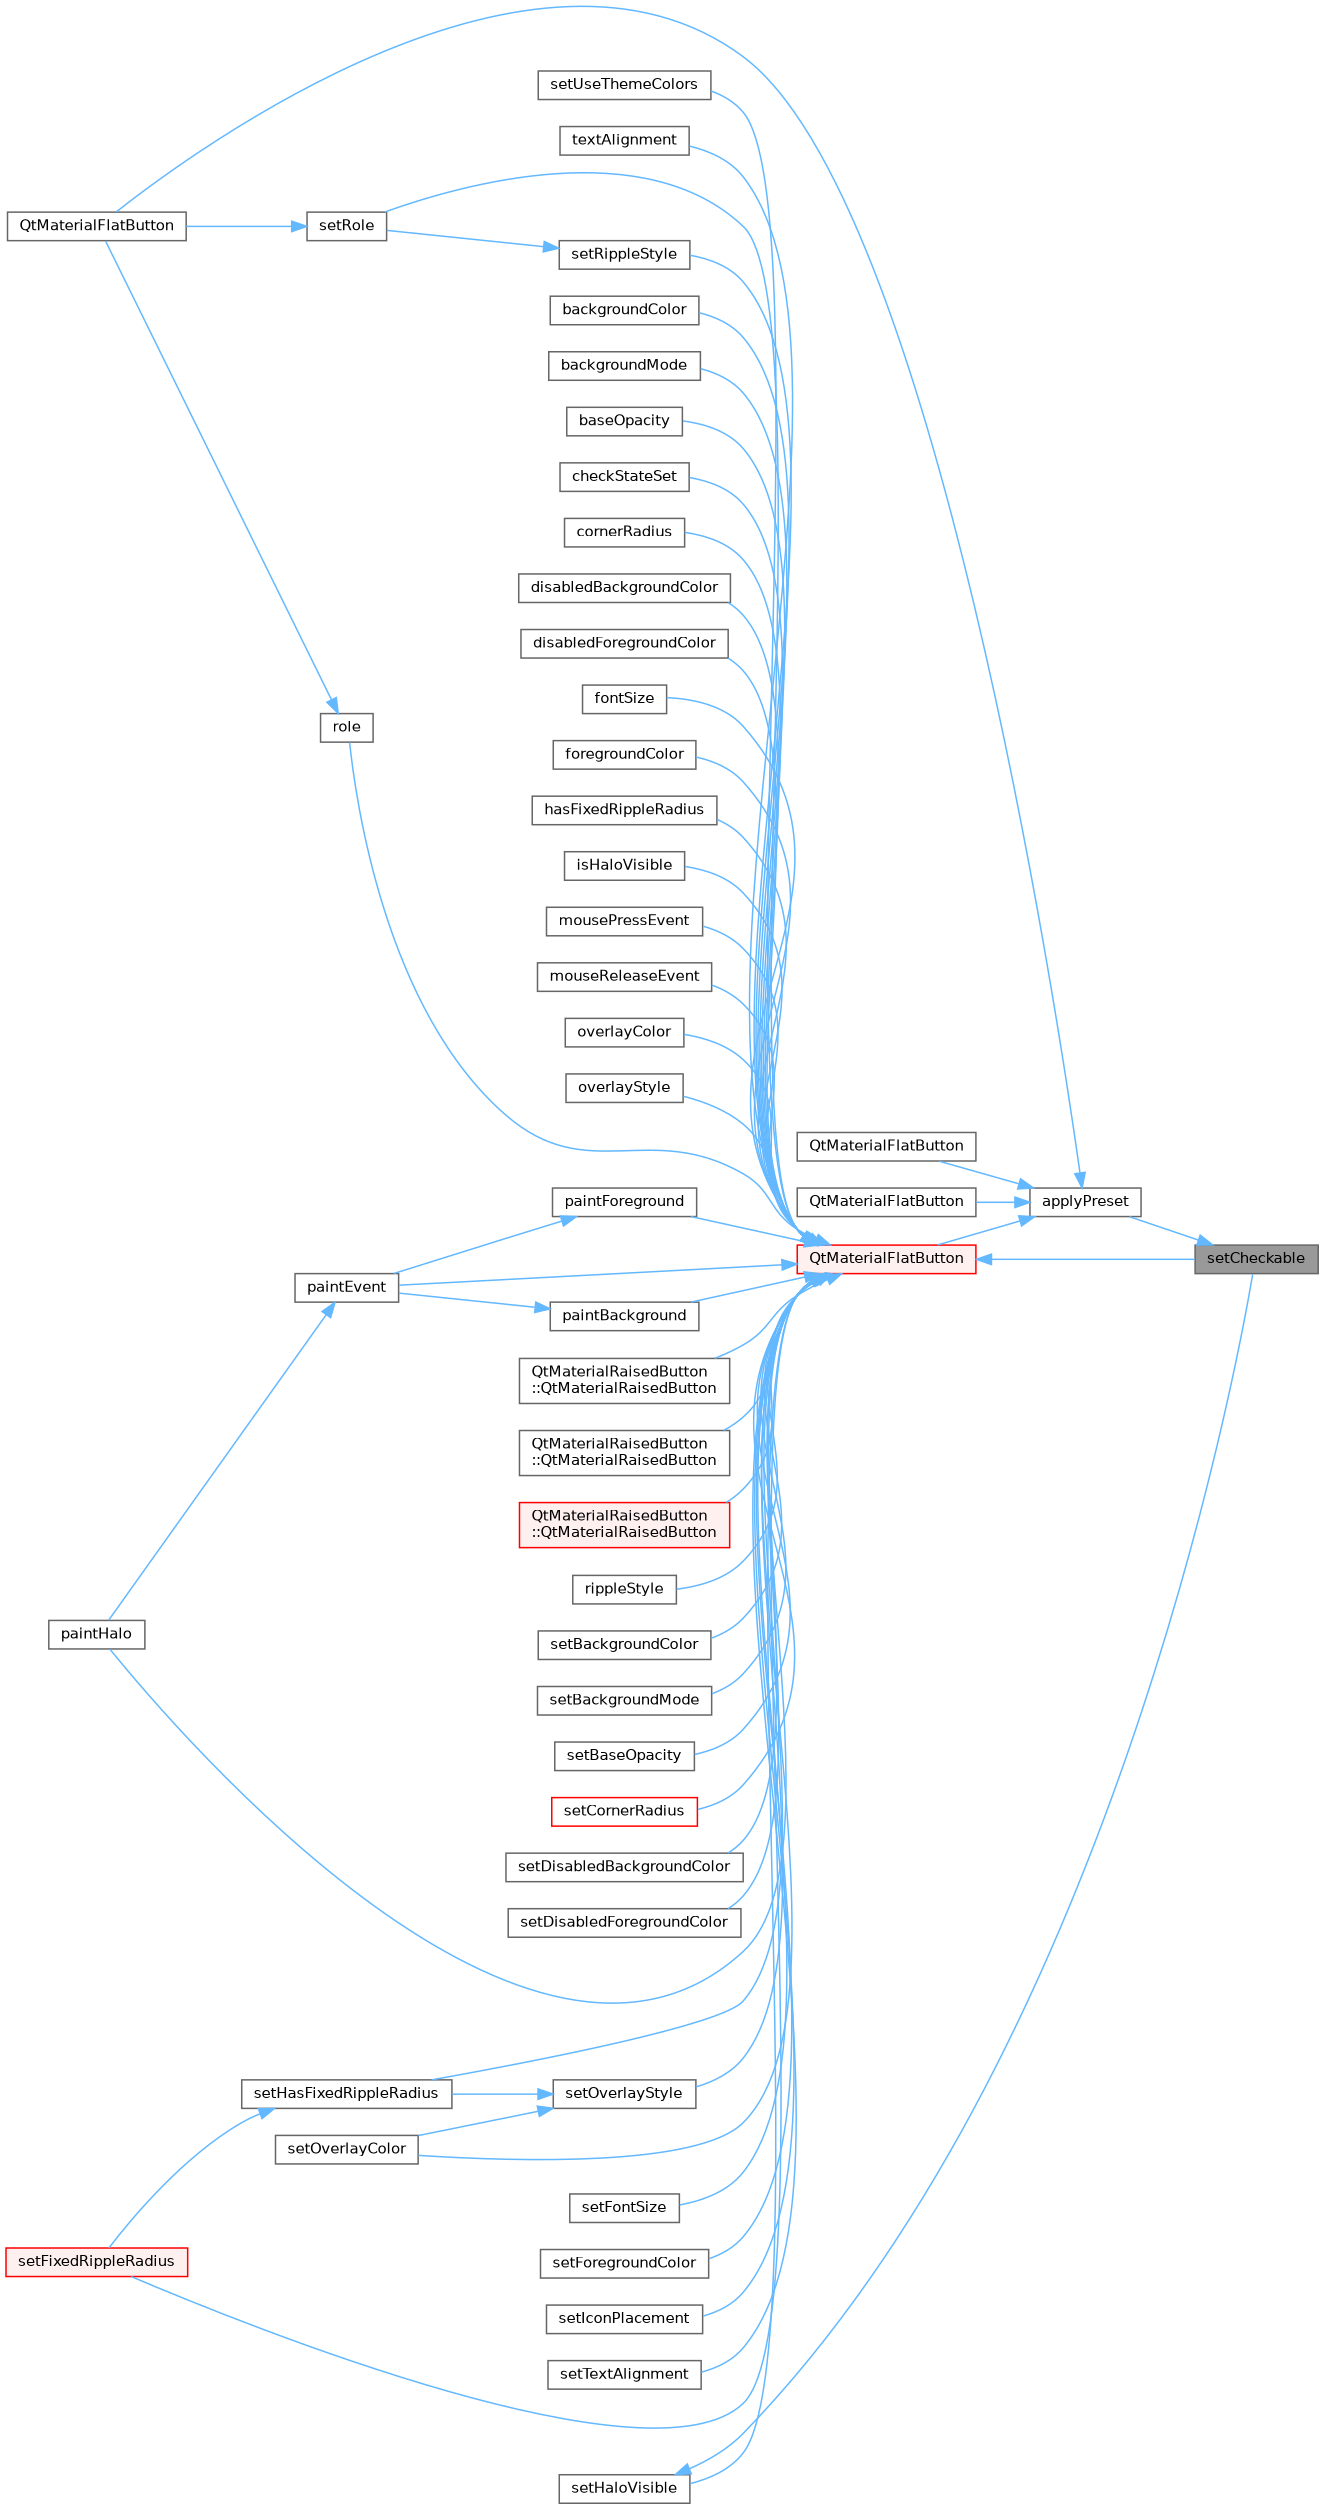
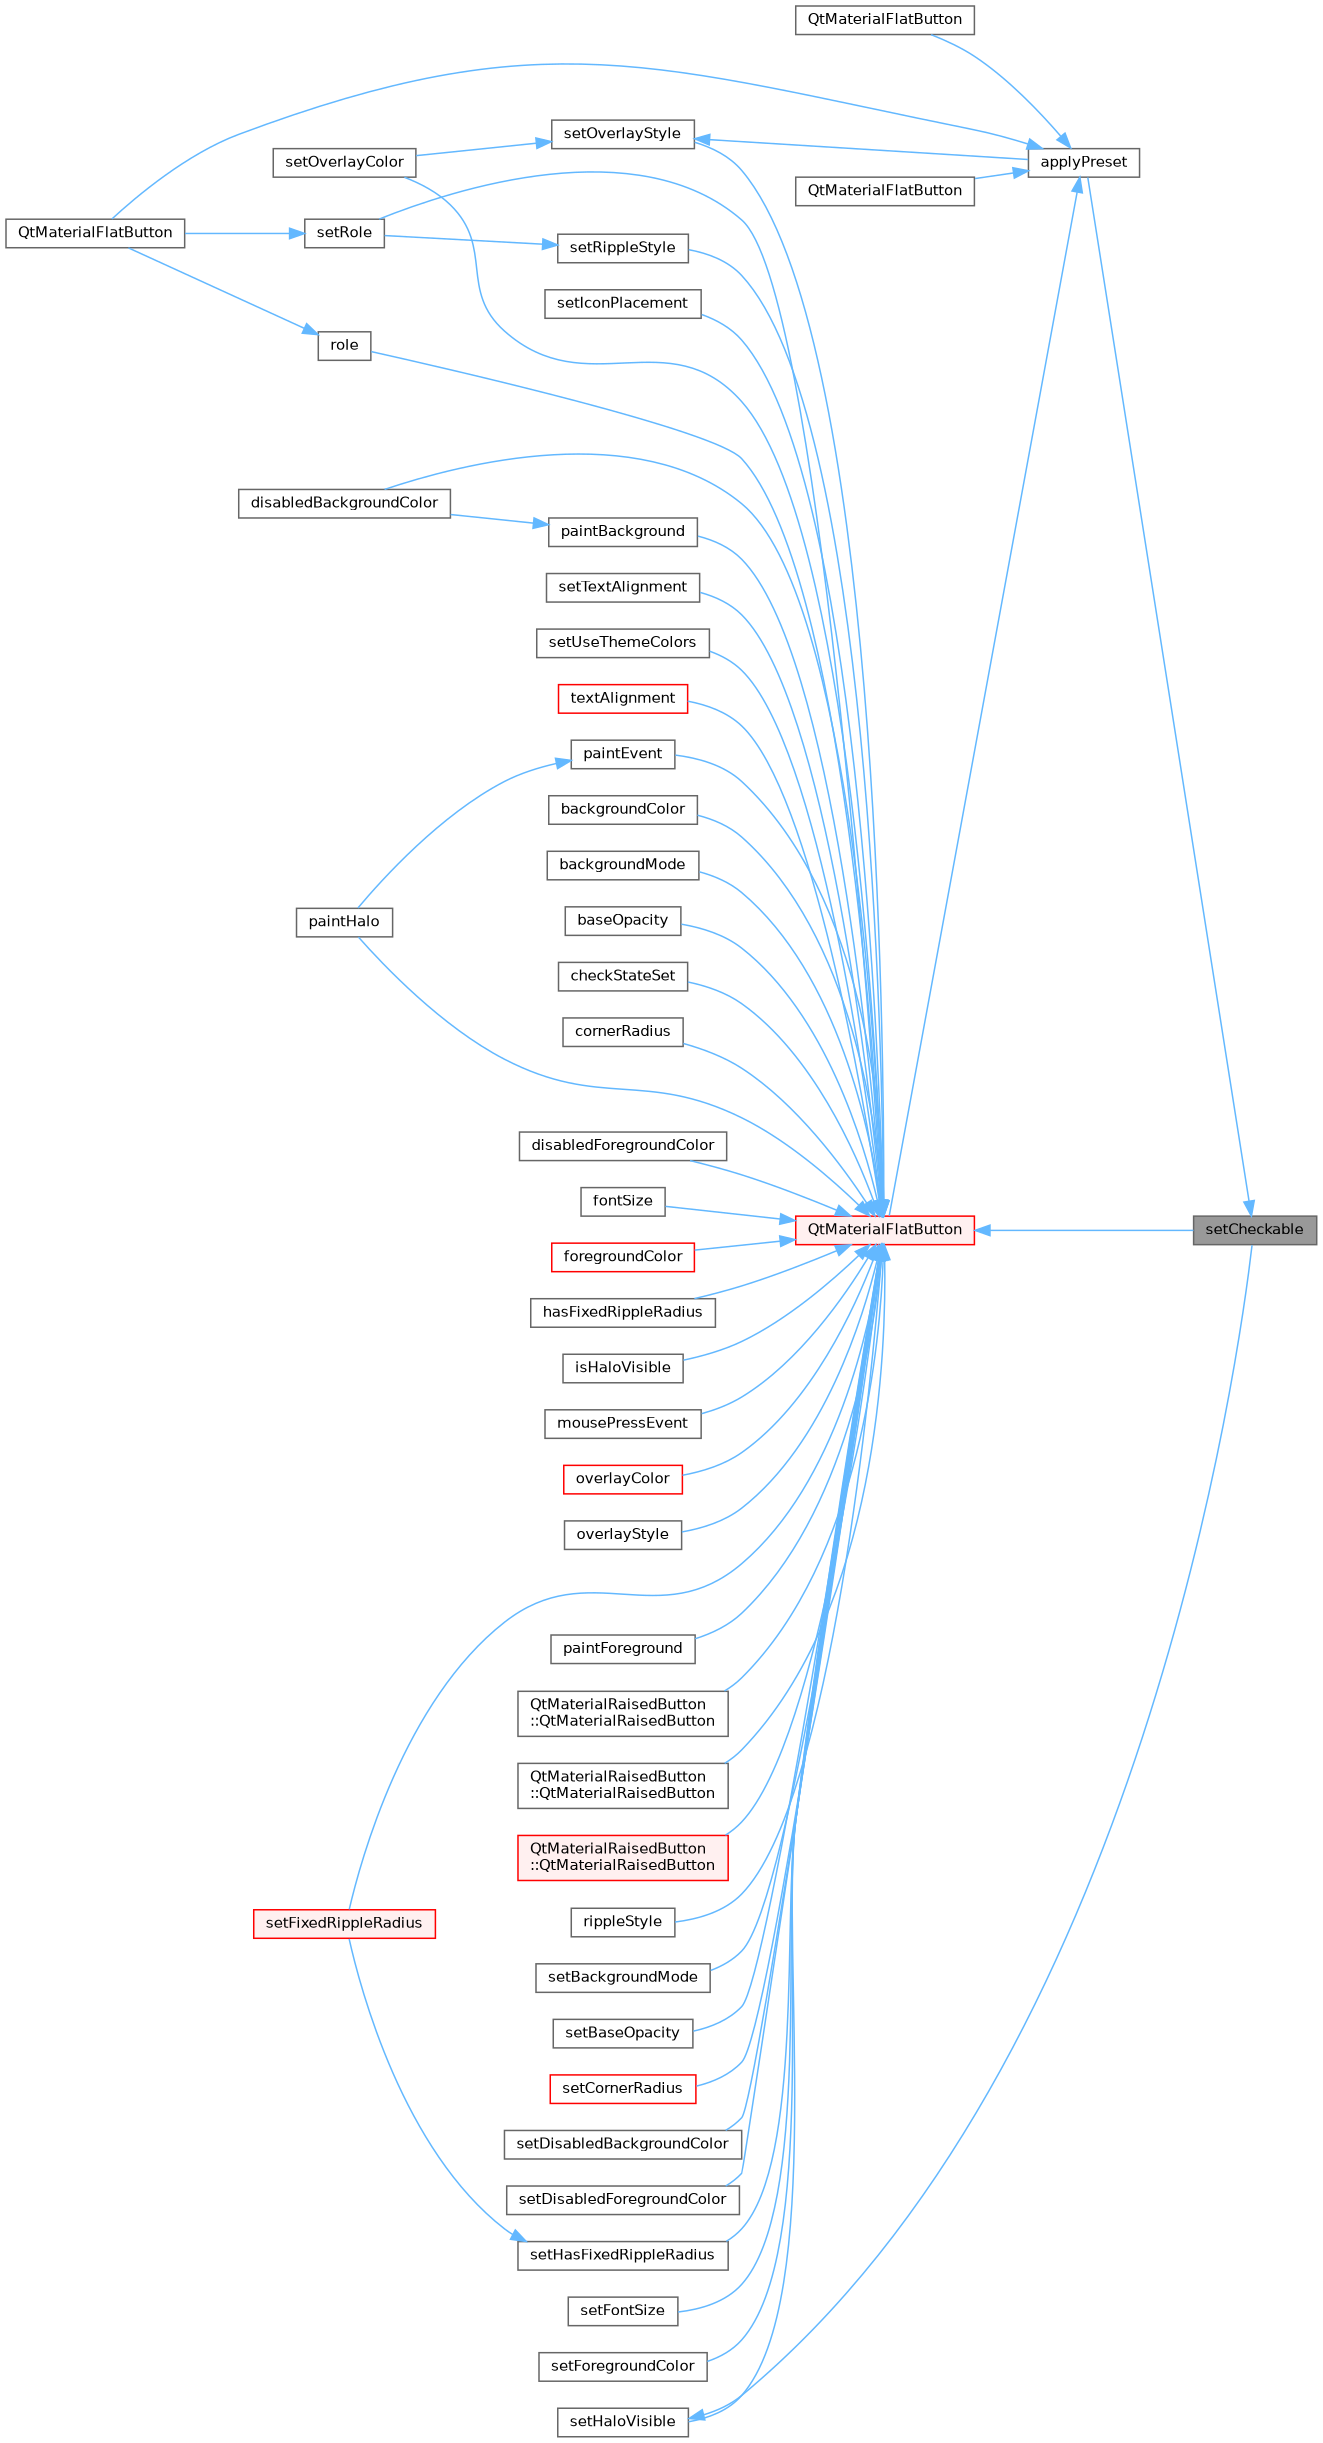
  digraph {
    rankdir=RL
    node [color=grey40 fillcolor=white fontname=Helvetica fontsize=10 shape=box style=filled]
    edge [color=steelblue1 dir=back fontname=Helvetica fontsize=10 labelfontname=Helvetica labelfontsize=10 style=solid]
    n1 [color=gray40 fillcolor=grey60 fontcolor=black height=0.2 label=setCheckable width=0.4]
    n2 [height=0.2 label=applyPreset width=0.4]
    n3 [height=0.2 label=QtMaterialFlatButton width=0.4]
    n4 [height=0.2 label=QtMaterialFlatButton width=0.4]
    n5 [height=0.2 label=QtMaterialFlatButton width=0.4]
    n6 [color=red fillcolor="#FFF0F0" height=0.2 label=QtMaterialFlatButton width=0.4]
    n7 [height=0.2 label=backgroundColor width=0.4]
    n8 [height=0.2 label=backgroundMode width=0.4]
    n9 [height=0.2 label=baseOpacity width=0.4]
    n10 [height=0.2 label=checkStateSet width=0.4]
    n11 [height=0.2 label=cornerRadius width=0.4]
    n12 [height=0.2 label=disabledBackgroundColor width=0.4]
    n13 [height=0.2 label=disabledForegroundColor width=0.4]
    n14 [height=0.2 label=fontSize width=0.4]
-   n15 [height=0.2 label=foregroundColor width=0.4]
+   n15 [color=red height=0.2 label=foregroundColor width=0.4]
    n16 [height=0.2 label=hasFixedRippleRadius width=0.4]
    n17 [height=0.2 label=isHaloVisible width=0.4]
    n18 [height=0.2 label=mousePressEvent width=0.4]
-   n19 [height=0.2 label=mouseReleaseEvent width=0.4]
-   n20 [height=0.2 label=overlayColor width=0.4]
+   n20 [color=red height=0.2 label=overlayColor width=0.4]
    n21 [height=0.2 label=overlayStyle width=0.4]
    n22 [height=0.2 label=paintBackground width=0.4]
    n23 [height=0.2 label=paintEvent width=0.4]
    n24 [height=0.2 label=paintForeground width=0.4]
    n25 [height=0.2 label=paintHalo width=0.4]
    n26 [height=0.2 label="QtMaterialRaisedButton\l::QtMaterialRaisedButton" width=0.4]
    n27 [height=0.2 label="QtMaterialRaisedButton\l::QtMaterialRaisedButton" width=0.4]
    n28 [color=red fillcolor="#FFF0F0" height=0.2 label="QtMaterialRaisedButton\l::QtMaterialRaisedButton" width=0.4]
    n29 [height=0.2 label=rippleStyle width=0.4]
    n30 [height=0.2 label=role width=0.4]
    n31 [height=0.2 label=setRole width=0.4]
-   n32 [height=0.2 label=setBackgroundColor width=0.4]
    n33 [height=0.2 label=setBackgroundMode width=0.4]
    n34 [height=0.2 label=setBaseOpacity width=0.4]
    n35 [color=red height=0.2 label=setCornerRadius width=0.4]
    n36 [height=0.2 label=setDisabledBackgroundColor width=0.4]
    n37 [height=0.2 label=setDisabledForegroundColor width=0.4]
    n38 [color=red fillcolor="#FFF0F0" height=0.2 label=setFixedRippleRadius width=0.4]
    n39 [height=0.2 label=setFontSize width=0.4]
    n40 [height=0.2 label=setForegroundColor width=0.4]
    n41 [height=0.2 label=setHaloVisible width=0.4]
    n42 [height=0.2 label=setHasFixedRippleRadius width=0.4]
    n43 [height=0.2 label=setIconPlacement width=0.4]
    n44 [height=0.2 label=setOverlayColor width=0.4]
    n45 [height=0.2 label=setOverlayStyle width=0.4]
    n46 [height=0.2 label=setRippleStyle width=0.4]
    n47 [height=0.2 label=setTextAlignment width=0.4]
    n48 [height=0.2 label=setUseThemeColors width=0.4]
-   n49 [height=0.2 label=textAlignment width=0.4]
+   n49 [color=red height=0.2 label=textAlignment width=0.4]
    n1 -> n2
    n2 -> n3
    n2 -> n4
    n2 -> n5
    n2 -> n6
    n6 -> n1
    n6 -> n7
    n6 -> n8
    n6 -> n9
    n6 -> n10
    n6 -> n11
    n6 -> n12
    n6 -> n13
    n6 -> n14
    n6 -> n15
    n6 -> n16
    n6 -> n17
    n6 -> n18
-   n6 -> n19
    n6 -> n20
    n6 -> n21
    n6 -> n22
    n6 -> n23
    n6 -> n24
    n6 -> n25
    n6 -> n26
    n6 -> n27
    n6 -> n28
    n6 -> n29
    n6 -> n30
    n6 -> n31
-   n6 -> n32
    n6 -> n33
    n6 -> n34
    n6 -> n35
    n6 -> n36
    n6 -> n37
    n6 -> n38
    n6 -> n39
    n6 -> n40
    n6 -> n41
    n6 -> n42
    n6 -> n43
    n6 -> n44
    n6 -> n45
    n6 -> n46
    n6 -> n47
    n6 -> n48
    n6 -> n49
-   n22 -> n23
+   n22 -> n12
    n23 -> n25
-   n24 -> n23
    n30 -> n3
    n31 -> n3
    n41 -> n1
    n42 -> n38
-   n45 -> n42
+   n45 -> n2
    n45 -> n44
    n46 -> n31
  }
